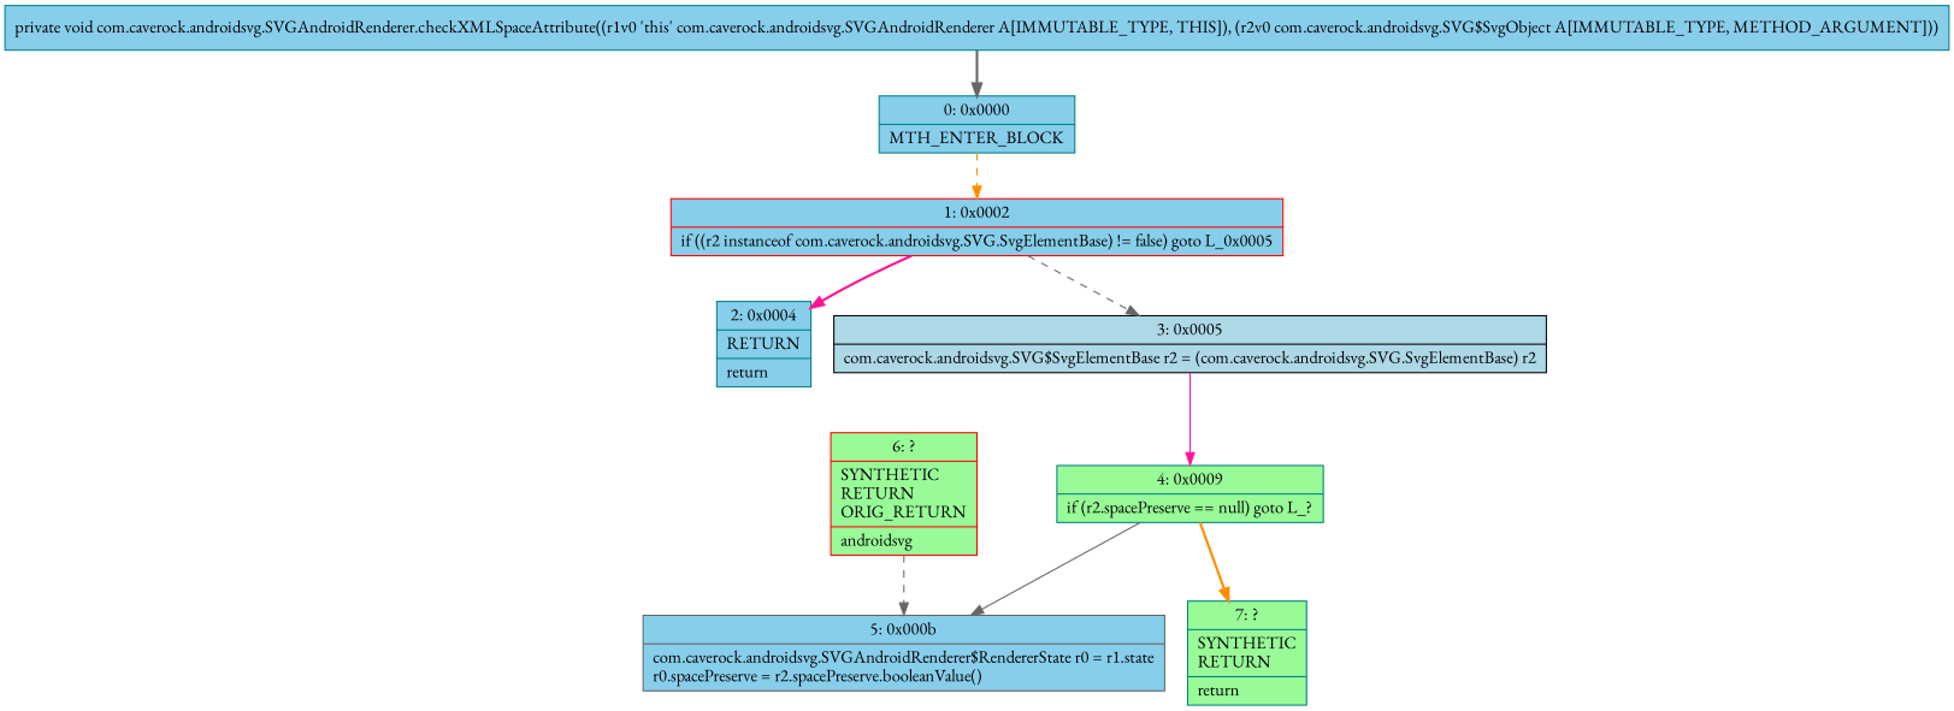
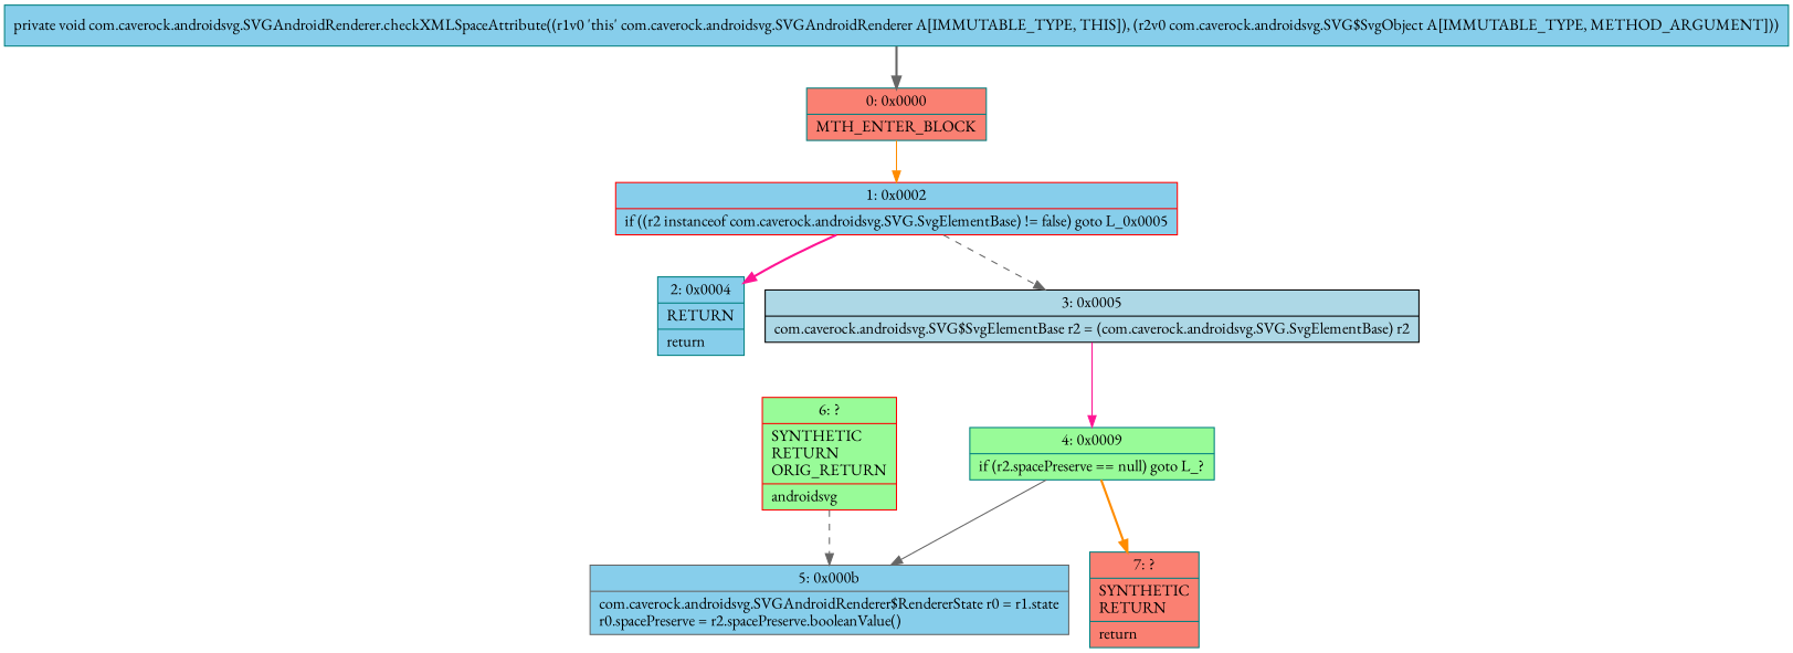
  digraph {
    fontname="EB Garamond"
    node [color=teal fillcolor=skyblue fontname="EB Garamond" shape=record style=filled]
    edge [color=gray40 fontname="EB Garamond" style=dashed]
-   n1 [label="{0\:\ 0x0000|MTH_ENTER_BLOCK\l}"]
+   n1 [fillcolor=salmon label="{0\:\ 0x0000|MTH_ENTER_BLOCK\l}"]
    n2 [color=red label="{1\:\ 0x0002|if ((r2 instanceof com.caverock.androidsvg.SVG.SvgElementBase) != false) goto L_0x0005\l}"]
    n3 [label="{2\:\ 0x0004|RETURN\l|return\l}"]
    n4 [color=black fillcolor=lightblue label="{3\:\ 0x0005|com.caverock.androidsvg.SVG$SvgElementBase r2 = (com.caverock.androidsvg.SVG.SvgElementBase) r2\l}"]
    n5 [fillcolor=palegreen label="{4\:\ 0x0009|if (r2.spacePreserve == null) goto L_?\l}"]
    n6 [color=gray40 label="{5\:\ 0x000b|com.caverock.androidsvg.SVGAndroidRenderer$RendererState r0 = r1.state\lr0.spacePreserve = r2.spacePreserve.booleanValue()\l}"]
-   n7 [fillcolor=palegreen label="{7\:\ ?|SYNTHETIC\lRETURN\l|return\l}"]
+   n7 [fillcolor=salmon label="{7\:\ ?|SYNTHETIC\lRETURN\l|return\l}"]
    n8 [color=red fillcolor=palegreen label="{6\:\ ?|SYNTHETIC\lRETURN\lORIG_RETURN\l|androidsvg\l}"]
    n9 [label="{private void com.caverock.androidsvg.SVGAndroidRenderer.checkXMLSpaceAttribute((r1v0 'this' com.caverock.androidsvg.SVGAndroidRenderer A[IMMUTABLE_TYPE, THIS]), (r2v0 com.caverock.androidsvg.SVG$SvgObject A[IMMUTABLE_TYPE, METHOD_ARGUMENT])) }"]
-   n1 -> n2 [color=darkorange]
+   n1 -> n2 [color=darkorange style=solid]
    n2 -> n3 [color=deeppink style=bold]
    n2 -> n4
    n4 -> n5 [color=deeppink style=solid]
    n5 -> n6 [style=solid]
    n5 -> n7 [color=darkorange style=bold]
    n8 -> n6
    n9 -> n1 [style=bold]
  }
